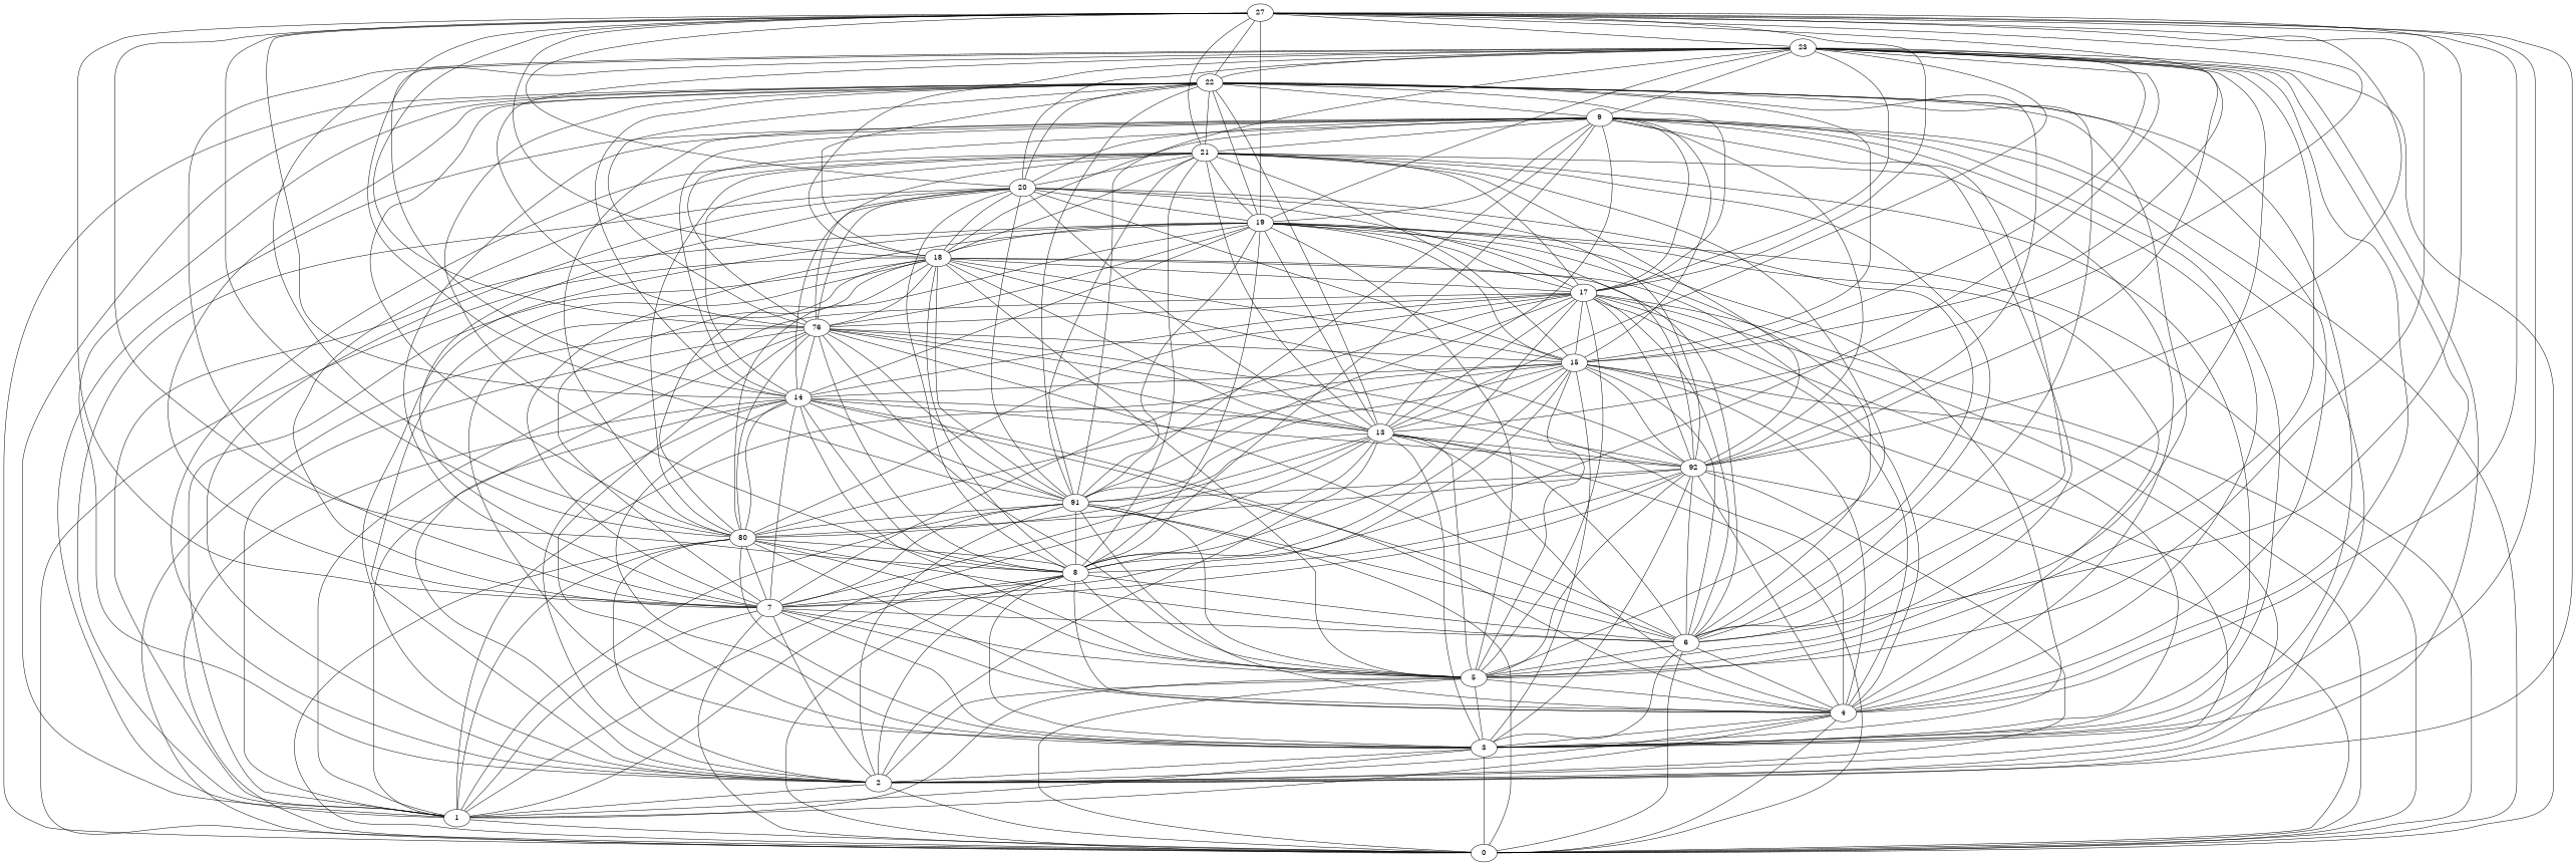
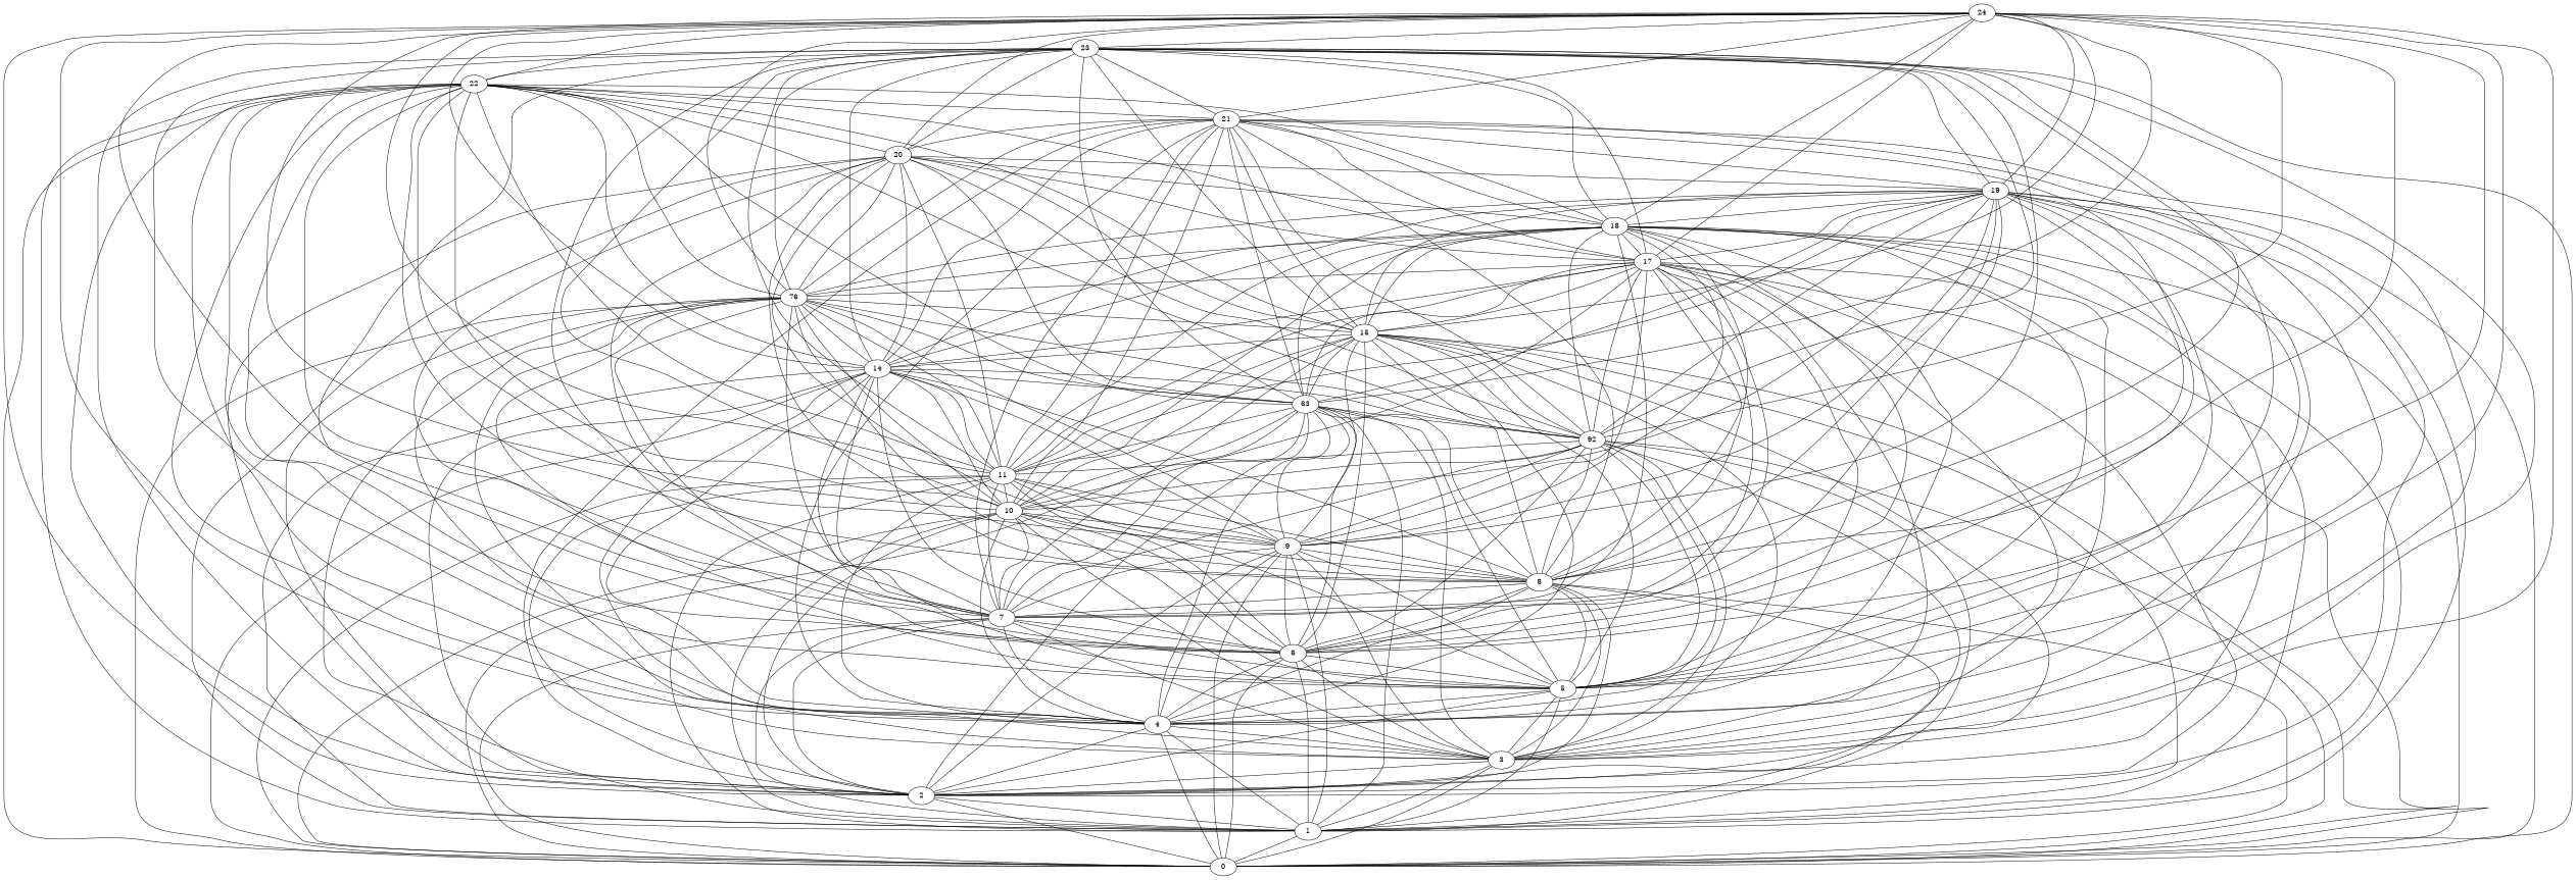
  graph {
    0 [x=0.000243292121823835 y=0.486633393801317]
    1 [x=0.0375136841100898 y=0.780885561683005]
    2 [x=0.0720215405308466 y=0.269859123952474]
    3 [x=0.0820971874990285 y=0.194586313742613]
    4 [x=0.102152284138248 y=0.210673579361049]
    5 [x=0.126115277967407 y=0.0834917876167509]
    6 [x=0.142601252747415 y=0.530307235191015]
    7 [x=0.211694549564724 y=0.239973564804867]
    8 [x=0.227193241392199 y=0.505473177758616]
    9 [x=0.301872917090317 y=0.972840163297669]
-   10 [x=0.304153411701007 y=0.0639080042802005 label=80]
-   11 [x=0.325825497107634 y=0.752240794611238 label=91]
+   10 [x=0.304153411701007 y=0.0639080042802005]
+   11 [x=0.325825497107634 y=0.752240794611238]
    n13 [label=92 x=0.359203698225812 y=0.248927923850589]
-   13 [x=0.546859911481107 y=0.920518538547146]
+   13 [x=0.546859911481107 y=0.920518538547146 label=63]
    14 [x=0.642214172456146 y=0.389373263405667]
    15 [x=0.675539573488338 y=0.597307443455388]
    n17 [label=76 x=0.769017538692262 y=0.374621776185527]
    17 [x=0.784880683750582 y=0.354856655143875]
    18 [x=0.849579785812544 y=0.741181676825156]
    19 [x=0.870521395209644 y=0.485355629005175]
    20 [x=0.910229184786065 y=0.952780942708296]
    21 [x=0.91793914211086 y=0.0225810353651222]
    22 [x=0.940752804285155 y=0.637754489677717]
    23 [x=0.959344635130363 y=0.385808522302257]
-   24 [x=0.975868264180663 y=0.213636594798804 label=27]
+   24 [x=0.975868264180663 y=0.213636594798804]
    1 -- 0
    2 -- 0
    2 -- 1
    3 -- 0
    3 -- 1
    3 -- 2
    4 -- 0
    4 -- 1
    4 -- 2
    4 -- 3
-   5 -- 0
    5 -- 1
    5 -- 2
    5 -- 3
    5 -- 4
    6 -- 0
+   6 -- 1
    6 -- 3
    6 -- 4
    6 -- 5
    7 -- 0
    7 -- 1
    7 -- 2
    7 -- 3
    7 -- 4
    7 -- 5
    7 -- 6
    8 -- 0
    8 -- 1
    8 -- 2
    8 -- 3
    8 -- 4
    8 -- 5
    8 -- 6
    8 -- 7
    9 -- 0
    9 -- 1
    9 -- 2
    9 -- 3
    9 -- 4
    9 -- 5
    9 -- 6
    9 -- 7
    9 -- 8
    10 -- 0
    10 -- 1
    10 -- 2
    10 -- 3
    10 -- 4
    10 -- 5
    10 -- 6
    10 -- 7
    10 -- 8
    10 -- 9
    11 -- 0
    11 -- 1
    11 -- 2
    11 -- 4
    11 -- 5
    11 -- 6
    11 -- 7
    11 -- 8
    11 -- 9
    11 -- 10
    n13 -- 0
+   n13 -- 1
    n13 -- 2
    n13 -- 3
    n13 -- 4
    n13 -- 5
    n13 -- 6
    n13 -- 7
    n13 -- 8
    n13 -- 9
    n13 -- 10
    n13 -- 11
    13 -- 0
    13 -- 1
    13 -- 2
    13 -- 3
    13 -- 4
    13 -- 5
    13 -- 6
    13 -- 7
    13 -- 8
    13 -- 9
    13 -- 10
    13 -- 11
    13 -- n13
    14 -- 0
    14 -- 1
    14 -- 2
    14 -- 3
    14 -- 4
    14 -- 5
    14 -- 6
    14 -- 7
    14 -- 8
    14 -- 9
    14 -- 10
    14 -- 11
    14 -- n13
    14 -- 13
    15 -- 0
    15 -- 1
    15 -- 2
    15 -- 3
    15 -- 4
    15 -- 5
    15 -- 6
    15 -- 7
    15 -- 8
    15 -- 9
    15 -- 10
    15 -- 11
    15 -- n13
    15 -- 13
    15 -- 14
    n17 -- 0
    n17 -- 1
    n17 -- 2
    n17 -- 3
    n17 -- 4
    n17 -- 5
    n17 -- 6
+   n17 -- 7
    n17 -- 8
    n17 -- 9
    n17 -- 10
    n17 -- 11
    n17 -- n13
    n17 -- 13
    n17 -- 14
    n17 -- 15
    17 -- 0
    17 -- 1
    17 -- 2
    17 -- 3
    17 -- 4
    17 -- 5
    17 -- 6
    17 -- 7
    17 -- 8
    17 -- 9
    17 -- 10
    17 -- 11
    17 -- n13
    17 -- 13
    17 -- 14
    17 -- 15
    17 -- n17
    18 -- 0
    18 -- 1
    18 -- 2
    18 -- 3
    18 -- 4
    18 -- 5
    18 -- 6
    18 -- 7
    18 -- 8
    18 -- 9
    18 -- 10
    18 -- 11
    18 -- n13
    18 -- 13
+   18 -- 14
    18 -- 15
    18 -- n17
    18 -- 17
    19 -- 0
    19 -- 1
    19 -- 2
    19 -- 3
    19 -- 4
    19 -- 5
    19 -- 6
    19 -- 7
    19 -- 8
    19 -- 9
    19 -- 10
    19 -- 11
    19 -- n13
    19 -- 13
    19 -- 14
    19 -- 15
    19 -- n17
    19 -- 17
    19 -- 18
    20 -- 1
    20 -- 2
    20 -- 6
    20 -- 7
    20 -- 8
    20 -- 9
    20 -- 11
    20 -- n13
    20 -- 13
    20 -- 14
    20 -- 15
    20 -- n17
    20 -- 17
    20 -- 18
    20 -- 19
    21 -- 2
    21 -- 3
    21 -- 4
    21 -- 5
    21 -- 6
    21 -- 7
    21 -- 8
    21 -- 10
    21 -- 11
    21 -- n13
    21 -- 13
    21 -- 14
    21 -- 15
    21 -- n17
    21 -- 17
    21 -- 18
    21 -- 19
    21 -- 20
    22 -- 0
    22 -- 1
    22 -- 2
    22 -- 3
    22 -- 4
    22 -- 5
    22 -- 6
    22 -- 7
    22 -- 8
    22 -- 9
    22 -- 10
    22 -- 11
    22 -- n13
    22 -- 13
    22 -- 14
    22 -- 15
    22 -- n17
    22 -- 17
    22 -- 18
-   22 -- 19
    22 -- 20
    22 -- 21
    23 -- 0
    23 -- 2
    23 -- 3
    23 -- 4
    23 -- 5
    23 -- 6
    23 -- 7
    23 -- 8
    23 -- 9
    23 -- 10
    23 -- 11
    23 -- n13
    23 -- 13
    23 -- 14
    23 -- 15
    23 -- n17
    23 -- 17
    23 -- 18
    23 -- 19
    23 -- 20
-   9 -- 21
+   23 -- 21
    23 -- 22
    24 -- 2
    24 -- 3
    24 -- 4
    24 -- 5
    24 -- 6
    24 -- 7
    24 -- 8
    24 -- 10
    24 -- 11
    24 -- n13
    24 -- 13
    24 -- 14
    24 -- 15
    24 -- n17
    24 -- 17
    24 -- 18
    24 -- 19
    24 -- 20
    24 -- 21
    24 -- 22
    24 -- 23
  }
